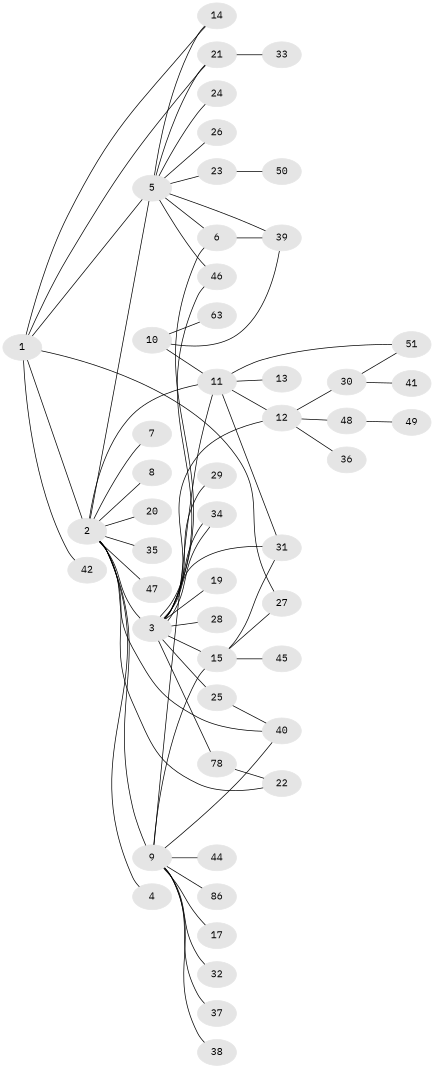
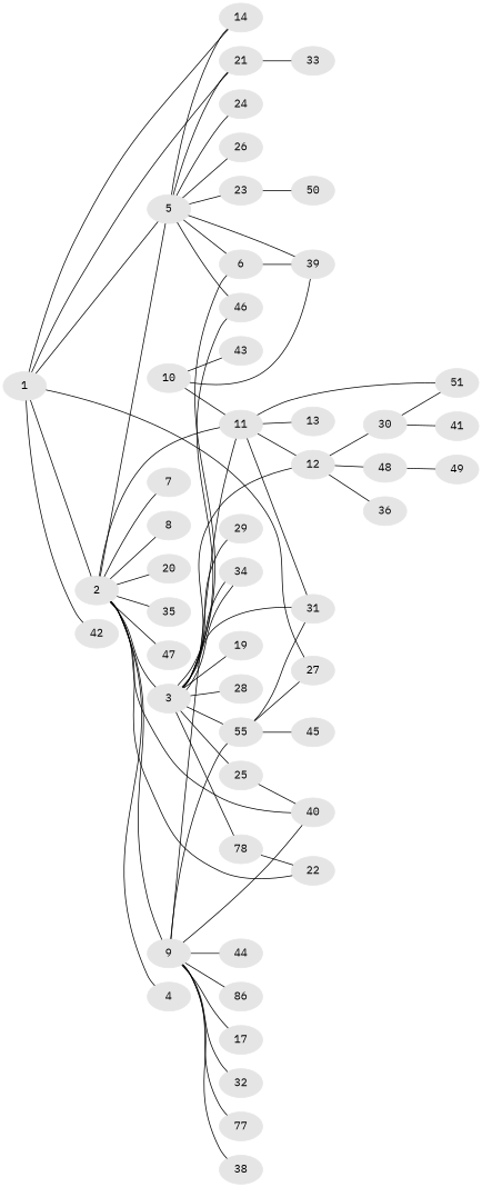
  graph {
    fontname="IBM Plex Mono"
    rankdir=LR
    node [color=gray90 fontname="IBM Plex Mono" style=filled]
    edge [fontname="IBM Plex Mono"]
    1
    2
    5
    14
    27
    42
    21
    3
    4
    7
    8
    9
    11
    20
    22
    35
    40
    47
    6
    46
    23
    24
    26
    39
    10
-   43 [label=63]
+   43
    12
-   15
+   15 [label=55]
    n29 [label=78]
    19
    25
    28
    29
    31
    34
    n36 [label=86]
    17
    32
-   37
+   37 [label=77]
    38
    44
    13
    51
    30
    36
    48
    45
    33
    50
    41
    49
    1 -- 2
    1 -- 5
    1 -- 14
    1 -- 27
    1 -- 42
    1 -- 21
    2 -- 5
    2 -- 3
    2 -- 4
    2 -- 7
    2 -- 8
    2 -- 9
    2 -- 11
    2 -- 20
    2 -- 22
    2 -- 35
    2 -- 40
    2 -- 47
    5 -- 14
    5 -- 21
    5 -- 6
    5 -- 46
    5 -- 23
    5 -- 24
    5 -- 26
    5 -- 39
    21 -- 33
    3 -- 6
    3 -- 46
    3 -- 12
    3 -- 15
    3 -- n29
    3 -- 19
    3 -- 25
    3 -- 28
    3 -- 29
    3 -- 31
    3 -- 34
    3 -- 34
    9 -- 11
    9 -- 40
    9 -- 15
    9 -- n36
    9 -- 17
    9 -- 32
    9 -- 37
    9 -- 38
    9 -- 44
    11 -- 12
    11 -- 31
    11 -- 13
    11 -- 51
    6 -- 39
    23 -- 50
    10 -- 11
    10 -- 39
    10 -- 43
    12 -- 30
    12 -- 36
    12 -- 48
    15 -- 27
    15 -- 31
    15 -- 45
    n29 -- 22
    25 -- 40
    30 -- 51
    30 -- 41
    48 -- 49
  }
